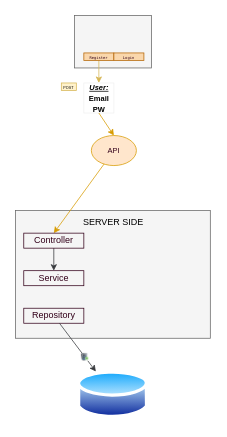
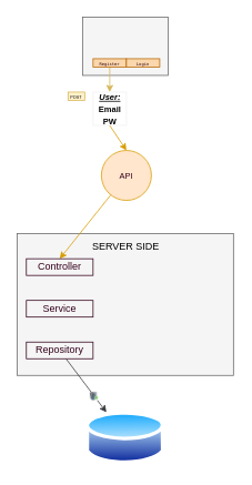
  <mxCell id="0" />
  <mxCell id="1" parent="0" />
  <mxCell id="2" value="" style="rounded=0;whiteSpace=wrap;html=1;shadow=0;glass=0;sketch=0;strokeColor=#666666;fontSize=5;fontColor=#333333;fillColor=#f5f5f5;" vertex="1" parent="1"><mxGeometry x="98.5" y="20" width="102.5" height="70" as="geometry" /></mxCell>
  <mxCell id="3" style="edgeStyle=none;html=1;entryX=0.5;entryY=0;entryDx=0;entryDy=0;fontSize=5;fontColor=#33001A;fillColor=#fff2cc;strokeColor=#d6b656;rounded=0;" edge="1" parent="1" source="4" target="6"><mxGeometry relative="1" as="geometry" /></mxCell>
  <mxCell id="4" value="&lt;pre&gt;&lt;font style=&quot;font-size: 5px;&quot; color=&quot;#33001a&quot;&gt;Register&lt;/font&gt;&lt;/pre&gt;" style="rounded=0;whiteSpace=wrap;html=1;shadow=0;glass=0;strokeColor=#b46504;fillColor=#fad7ac;align=center;" vertex="1" parent="1"><mxGeometry x="111" y="70" width="40" height="10" as="geometry" /></mxCell>
  <mxCell id="5" value="&lt;pre&gt;&lt;font style=&quot;font-size: 5px;&quot; color=&quot;#33001a&quot;&gt;Login&lt;/font&gt;&lt;/pre&gt;" style="rounded=0;whiteSpace=wrap;html=1;shadow=0;glass=0;strokeColor=#b46504;fillColor=#fad7ac;align=center;" vertex="1" parent="1"><mxGeometry x="151" y="70" width="40" height="10" as="geometry" /></mxCell>
  <mxCell id="6" value="&lt;blockquote style=&quot;margin: 0 0 0 40px; border: none; padding: 0px;&quot;&gt;&lt;br&gt;&lt;/blockquote&gt;" style="rounded=0;shadow=0;glass=0;sketch=0;strokeColor=#F0F0F0;fontSize=5;fontColor=default;fillColor=none;align=right;labelPosition=left;verticalLabelPosition=top;verticalAlign=bottom;whiteSpace=wrap;html=1;labelBackgroundColor=none;spacingTop=0;spacingLeft=0;" vertex="1" parent="1"><mxGeometry x="111" y="110" width="40" height="40" as="geometry" /></mxCell>
  <mxCell id="7" style="edgeStyle=none;html=1;exitX=0.5;exitY=1;exitDx=0;exitDy=0;entryX=0.5;entryY=0;entryDx=0;entryDy=0;fontSize=10;fontColor=#33001A;fillColor=#ffe6cc;strokeColor=#d79b00;" edge="1" parent="1" source="8" target="9"><mxGeometry relative="1" as="geometry" /></mxCell>
  <mxCell id="8" value="&lt;font style=&quot;font-size: 10px;&quot;&gt;&lt;u style=&quot;&quot;&gt;&lt;i style=&quot;&quot;&gt;User:&lt;br&gt;&lt;/i&gt;&lt;/u&gt;Email&lt;br&gt;PW&lt;br&gt;&lt;/font&gt;" style="text;strokeColor=none;fillColor=none;html=1;fontSize=12;fontStyle=1;verticalAlign=middle;align=center;rounded=0;shadow=0;glass=0;labelBackgroundColor=none;sketch=0;fontColor=default;" vertex="1" parent="1"><mxGeometry x="81" y="110" width="100" height="40" as="geometry" /></mxCell>
- <mxCell id="9" value="&lt;font color=&quot;#33001a&quot;&gt;API&lt;/font&gt;" style="ellipse;whiteSpace=wrap;html=1;aspect=fixed;rounded=0;shadow=0;glass=0;labelBackgroundColor=none;sketch=0;strokeColor=#d79b00;fontSize=10;fillColor=#ffe6cc;" vertex="1" parent="1"><mxGeometry x="121" y="180" width="60" height="40" as="geometry" /></mxCell>
+ <mxCell id="9" value="&lt;font color=&quot;#33001a&quot;&gt;API&lt;/font&gt;" style="ellipse;whiteSpace=wrap;html=1;aspect=fixed;rounded=0;shadow=0;glass=0;labelBackgroundColor=none;sketch=0;strokeColor=#d79b00;fontSize=10;fillColor=#ffe6cc;" vertex="1" parent="1"><mxGeometry x="121" y="180" width="60" height="60" as="geometry" /></mxCell>
  <mxCell id="10" value="" style="rounded=0;whiteSpace=wrap;html=1;shadow=0;glass=0;labelBackgroundColor=none;sketch=0;strokeColor=#666666;fontSize=10;fontColor=#333333;fillColor=#f5f5f5;" vertex="1" parent="1"><mxGeometry x="20.06" y="280" width="259.38" height="170" as="geometry" /></mxCell>
  <mxCell id="11" style="edgeStyle=none;html=1;entryX=0.5;entryY=0;entryDx=0;entryDy=0;fontSize=10;fontColor=#33001A;fillColor=#ffe6cc;strokeColor=#d79b00;" edge="1" parent="1" source="9" target="15"><mxGeometry relative="1" as="geometry" /></mxCell>
  <mxCell id="12" value="&lt;p style=&quot;line-height: 100%;&quot;&gt;&lt;font style=&quot;font-size: 5px;&quot;&gt;POST&lt;/font&gt;&lt;/p&gt;" style="rounded=0;whiteSpace=wrap;html=1;shadow=0;glass=0;labelBackgroundColor=none;sketch=0;fillStyle=auto;strokeColor=#d6b656;fontSize=10;fillColor=#fff2cc;fontColor=#000000;" vertex="1" parent="1"><mxGeometry x="81" y="110" width="20" height="10" as="geometry" /></mxCell>
  <mxCell id="13" value="&lt;font style=&quot;font-size: 12px;&quot;&gt;SERVER SIDE&lt;/font&gt;" style="text;html=1;strokeColor=none;fillColor=none;align=center;verticalAlign=middle;whiteSpace=wrap;rounded=0;shadow=0;glass=0;labelBackgroundColor=none;sketch=0;fillStyle=auto;fontSize=5;fontColor=#000000;" vertex="1" parent="1"><mxGeometry x="95.38" y="280" width="111.25" height="30" as="geometry" /></mxCell>
- <mxCell id="14" style="edgeStyle=none;rounded=0;html=1;exitX=0.5;exitY=1;exitDx=0;exitDy=0;entryX=0.5;entryY=0;entryDx=0;entryDy=0;fontSize=12;fontColor=#33001A;fillColor=#cdeb8b;strokeColor=#36393d;" edge="1" parent="1" source="15" target="16"><mxGeometry relative="1" as="geometry" /></mxCell>
  <mxCell id="15" value="&lt;font color=&quot;#33001a&quot;&gt;Controller&lt;/font&gt;" style="rounded=0;whiteSpace=wrap;html=1;shadow=0;glass=0;labelBackgroundColor=none;sketch=0;fillStyle=auto;fontSize=12;fillColor=none;strokeColor=#33001A;" vertex="1" parent="1"><mxGeometry x="31" y="310" width="80" height="20" as="geometry" /></mxCell>
  <mxCell id="16" value="&lt;font color=&quot;#33001a&quot;&gt;Service&lt;/font&gt;" style="rounded=0;whiteSpace=wrap;html=1;shadow=0;glass=0;labelBackgroundColor=none;sketch=0;fillStyle=auto;fontSize=12;fillColor=none;strokeColor=#33001A;" vertex="1" parent="1"><mxGeometry x="31" y="360" width="80" height="20" as="geometry" /></mxCell>
  <mxCell id="17" style="edgeStyle=none;rounded=0;html=1;fontSize=12;fontColor=#33001A;fillColor=#ffff88;strokeColor=#36393d;startArrow=none;" edge="1" parent="1" source="21" target="19"><mxGeometry relative="1" as="geometry" /></mxCell>
  <mxCell id="18" value="&lt;font color=&quot;#33001a&quot;&gt;Repository&lt;/font&gt;" style="rounded=0;whiteSpace=wrap;html=1;shadow=0;glass=0;labelBackgroundColor=none;sketch=0;fillStyle=auto;fontSize=12;fillColor=none;strokeColor=#33001A;" vertex="1" parent="1"><mxGeometry x="31" y="410" width="80" height="20" as="geometry" /></mxCell>
  <mxCell id="19" value="" style="aspect=fixed;perimeter=ellipsePerimeter;html=1;align=center;shadow=0;dashed=0;spacingTop=3;image;image=img/lib/active_directory/database.svg;rounded=0;glass=0;labelBackgroundColor=none;sketch=0;fillStyle=auto;strokeColor=#33001A;fontSize=12;fontColor=#33001A;fillColor=none;" vertex="1" parent="1"><mxGeometry x="102.45" y="490" width="94.6" height="70" as="geometry" /></mxCell>
  <mxCell id="20" value="" style="edgeStyle=none;rounded=0;html=1;fontSize=12;fontColor=#33001A;fillColor=#ffff88;strokeColor=#36393d;endArrow=none;" edge="1" parent="1" source="18" target="21"><mxGeometry relative="1" as="geometry"><mxPoint x="78.616" y="430" as="sourcePoint" /><mxPoint x="127.751" y="494.52" as="targetPoint" /></mxGeometry></mxCell>
  <mxCell id="21" value="" style="image;html=1;image=img/lib/clip_art/computers/Database_Add_128x128.png;rounded=0;shadow=0;glass=0;labelBackgroundColor=none;sketch=0;fillStyle=auto;strokeColor=#33001A;fontSize=12;fontColor=#33001A;fillColor=none;" vertex="1" parent="1"><mxGeometry x="94" y="470" width="37" height="10" as="geometry" /></mxCell>
